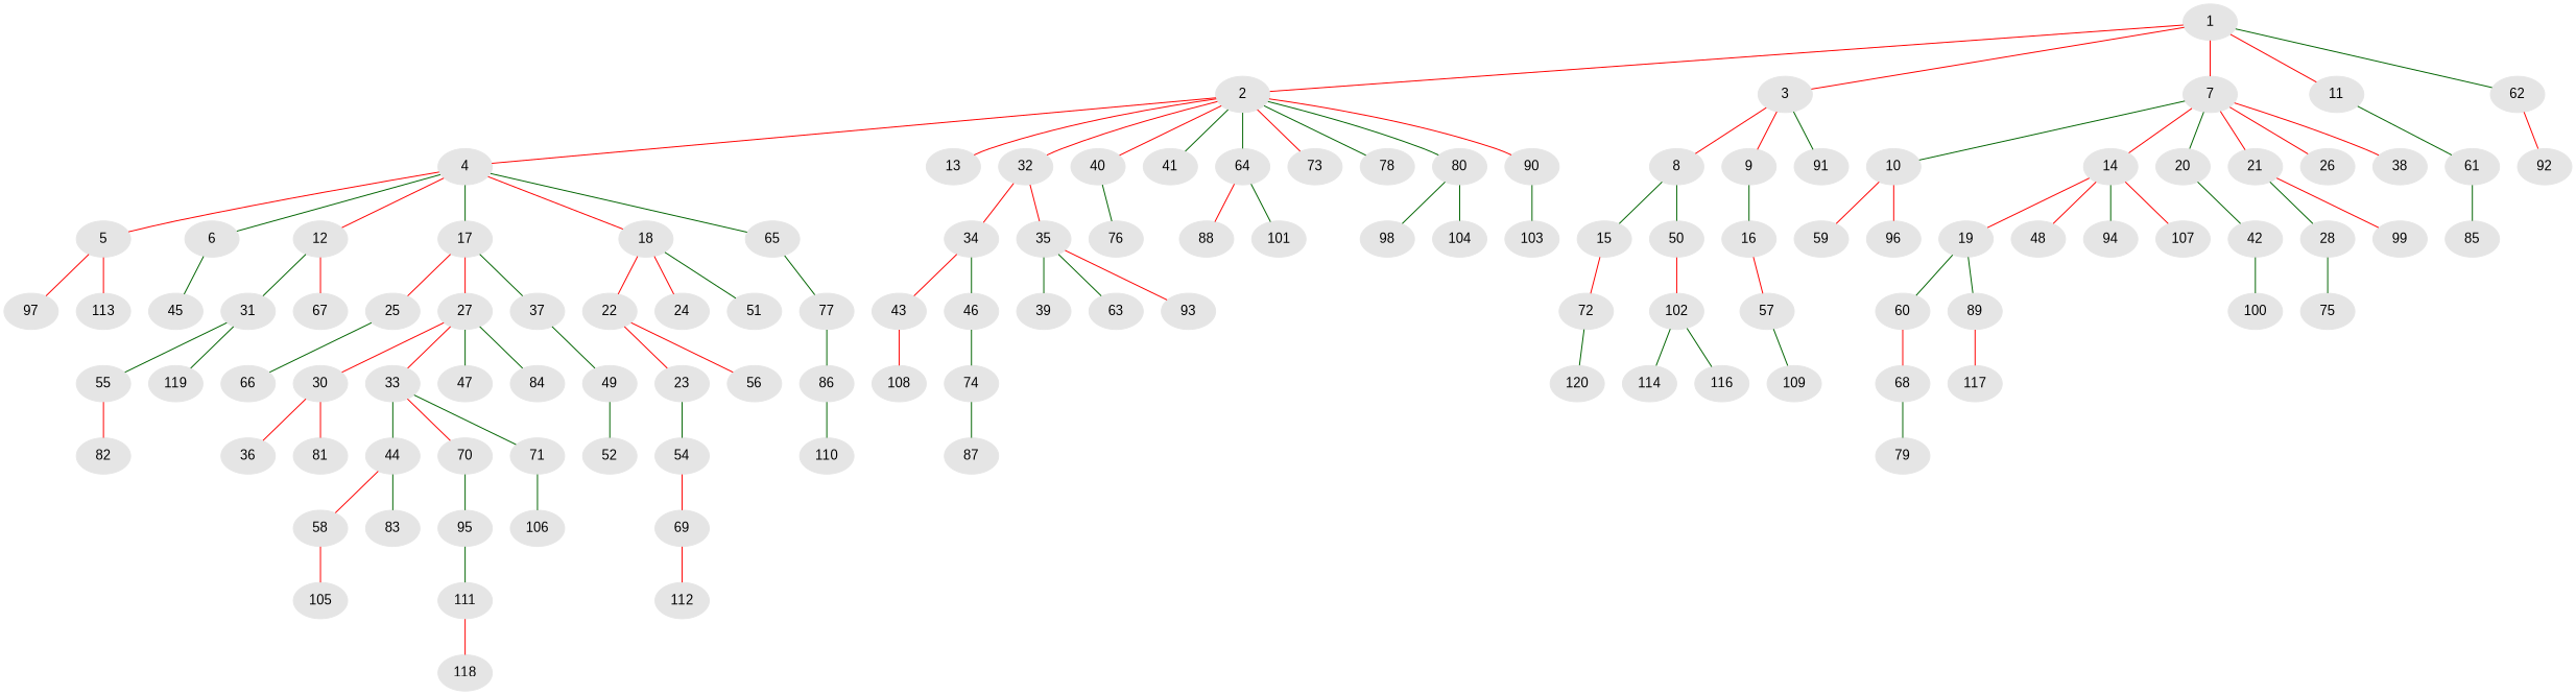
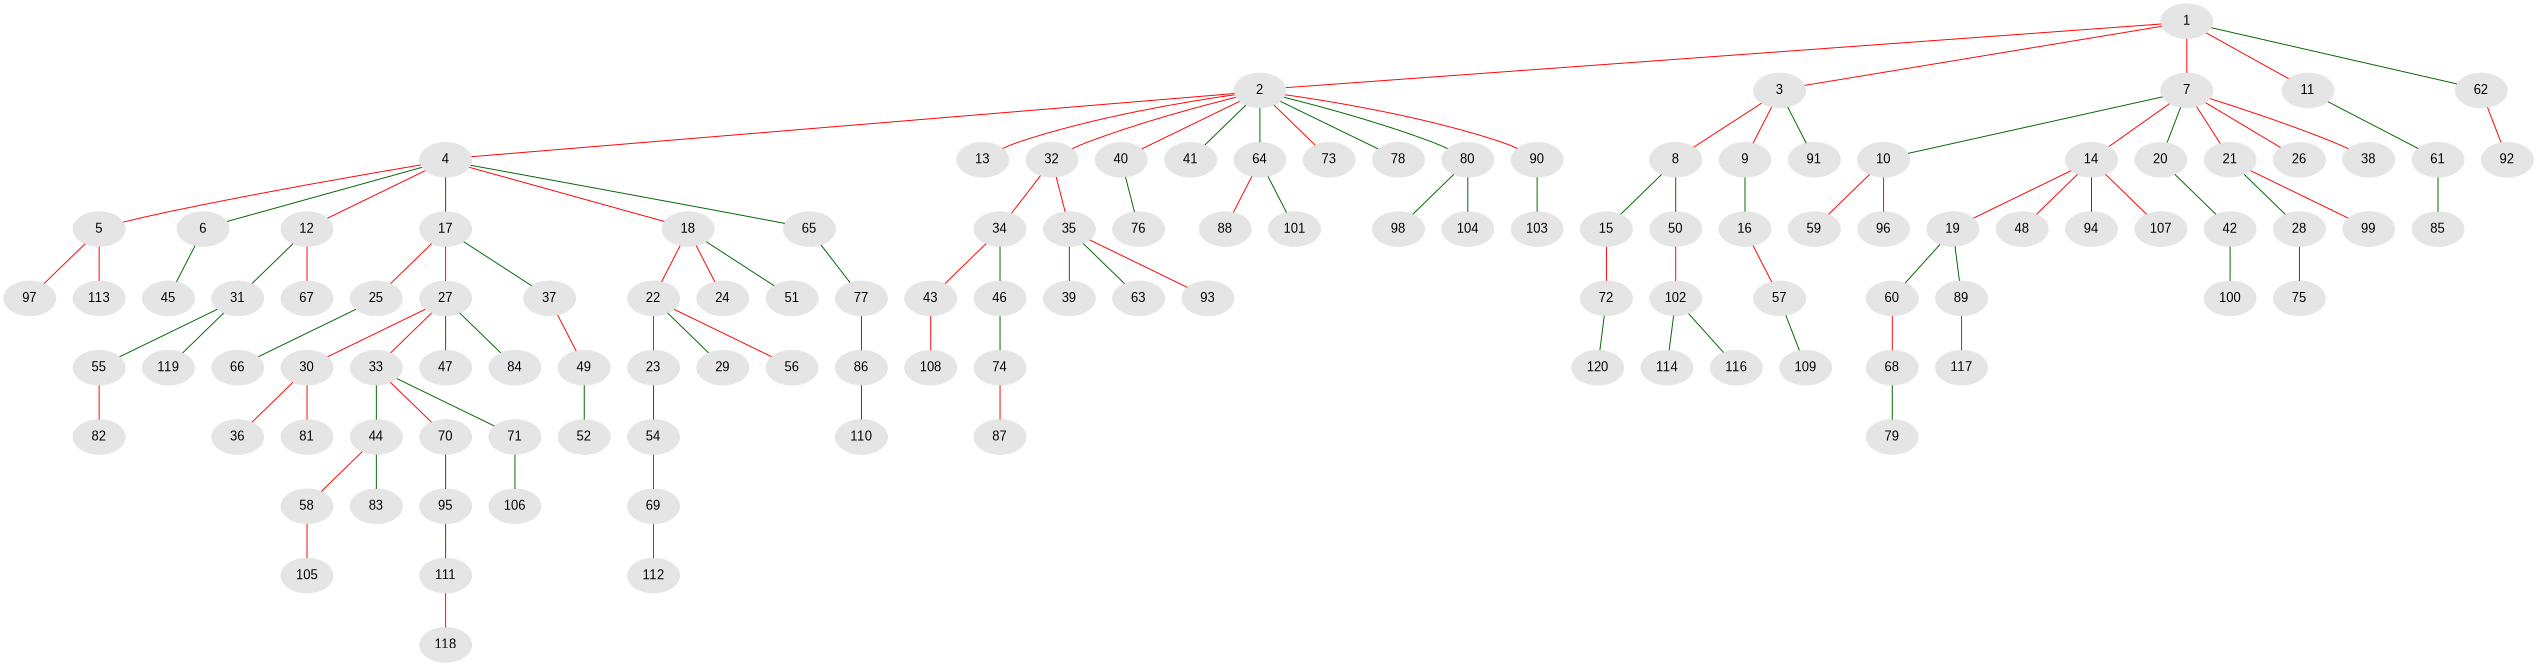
  graph {
    fontname="Liberation Sans"
    node [color=gray90 fontname="Liberation Sans" style=filled]
    edge [color=darkgreen fontname="Liberation Sans"]
    1
    2
    3
    7
    11
    62
    4
    13
    32
    40
    41
    64
    73
    78
    80
    90
    8
    9
    91
    10
    14
    20
    21
    26
    38
    61
    92
    5
    6
    12
    17
    18
    65
    34
    35
    76
    88
    101
    98
    104
    103
    15
    50
    16
    97
    113
    45
    31
    67
    25
    27
    37
    22
    24
    51
    77
    59
    96
    19
    48
    94
    107
    42
    28
    99
    72
    102
    57
    85
    55
    119
    60
    89
    120
    109
    66
    30
    33
    47
    84
    49
    23
+   29
    56
    68
    117
    100
    75
    54
    69
    36
    81
    44
    70
    71
    82
    43
    46
    39
    63
    93
    58
    83
    95
    106
    108
    74
    52
    105
    87
    114
    116
    112
    79
    86
    111
    110
    118
    1 -- 2 [color=red]
    1 -- 3 [color=red]
    1 -- 7 [color=red]
    1 -- 11 [color=red]
    1 -- 62
    2 -- 4 [color=red]
    2 -- 13 [color=red]
    2 -- 32 [color=red]
    2 -- 40 [color=red]
    2 -- 41
    2 -- 64
    2 -- 73 [color=red]
    2 -- 78
    2 -- 80
    2 -- 90 [color=red]
    3 -- 8 [color=red]
    3 -- 9 [color=red]
    3 -- 91
    7 -- 10
    7 -- 14 [color=red]
    7 -- 20
    7 -- 21 [color=red]
    7 -- 26 [color=red]
    7 -- 38 [color=red]
    11 -- 61
    62 -- 92 [color=red]
    4 -- 5 [color=red]
    4 -- 6
    4 -- 12 [color=red]
    4 -- 17
    4 -- 18 [color=red]
    4 -- 65
    32 -- 34 [color=red]
    32 -- 35 [color=red]
    40 -- 76
    64 -- 88 [color=red]
    64 -- 101
    80 -- 98
    80 -- 104
    90 -- 103
    8 -- 15
    8 -- 50
    9 -- 16
    10 -- 59 [color=red]
    10 -- 96 [color=red]
    14 -- 19 [color=red]
    14 -- 48 [color=red]
    14 -- 94
    14 -- 107 [color=red]
    20 -- 42
    21 -- 28
    21 -- 99 [color=red]
    61 -- 85
    5 -- 97 [color=red]
    5 -- 113 [color=red]
    6 -- 45
    12 -- 31
    12 -- 67 [color=red]
    17 -- 25 [color=red]
    17 -- 27 [color=red]
    17 -- 37
    18 -- 22 [color=red]
    18 -- 24 [color=red]
    18 -- 51
    65 -- 77
    34 -- 43 [color=red]
    34 -- 46
    35 -- 39
    35 -- 63
    35 -- 93 [color=red]
    15 -- 72 [color=red]
    50 -- 102 [color=red]
    16 -- 57 [color=red]
    31 -- 55
    31 -- 119
    25 -- 66
    27 -- 30 [color=red]
    27 -- 33 [color=red]
    27 -- 47
    27 -- 84
-   37 -- 49
+   37 -- 49 [color=red]
    22 -- 23 [color=red]
+   22 -- 29
    22 -- 56 [color=red]
    77 -- 86
    19 -- 60
    19 -- 89
    42 -- 100
    28 -- 75
    72 -- 120
    102 -- 114
    102 -- 116
    57 -- 109
    55 -- 82 [color=red]
    60 -- 68 [color=red]
    89 -- 117 [color=red]
    30 -- 36 [color=red]
    30 -- 81 [color=red]
    33 -- 44
    33 -- 70 [color=red]
    33 -- 71
    49 -- 52
    23 -- 54
    68 -- 79
    54 -- 69 [color=red]
    69 -- 112 [color=red]
    44 -- 58 [color=red]
    44 -- 83
    70 -- 95
    71 -- 106
    43 -- 108 [color=red]
    46 -- 74
    58 -- 105 [color=red]
    95 -- 111
-   74 -- 87
+   74 -- 87 [color=red]
    86 -- 110
    111 -- 118 [color=red]
  }
